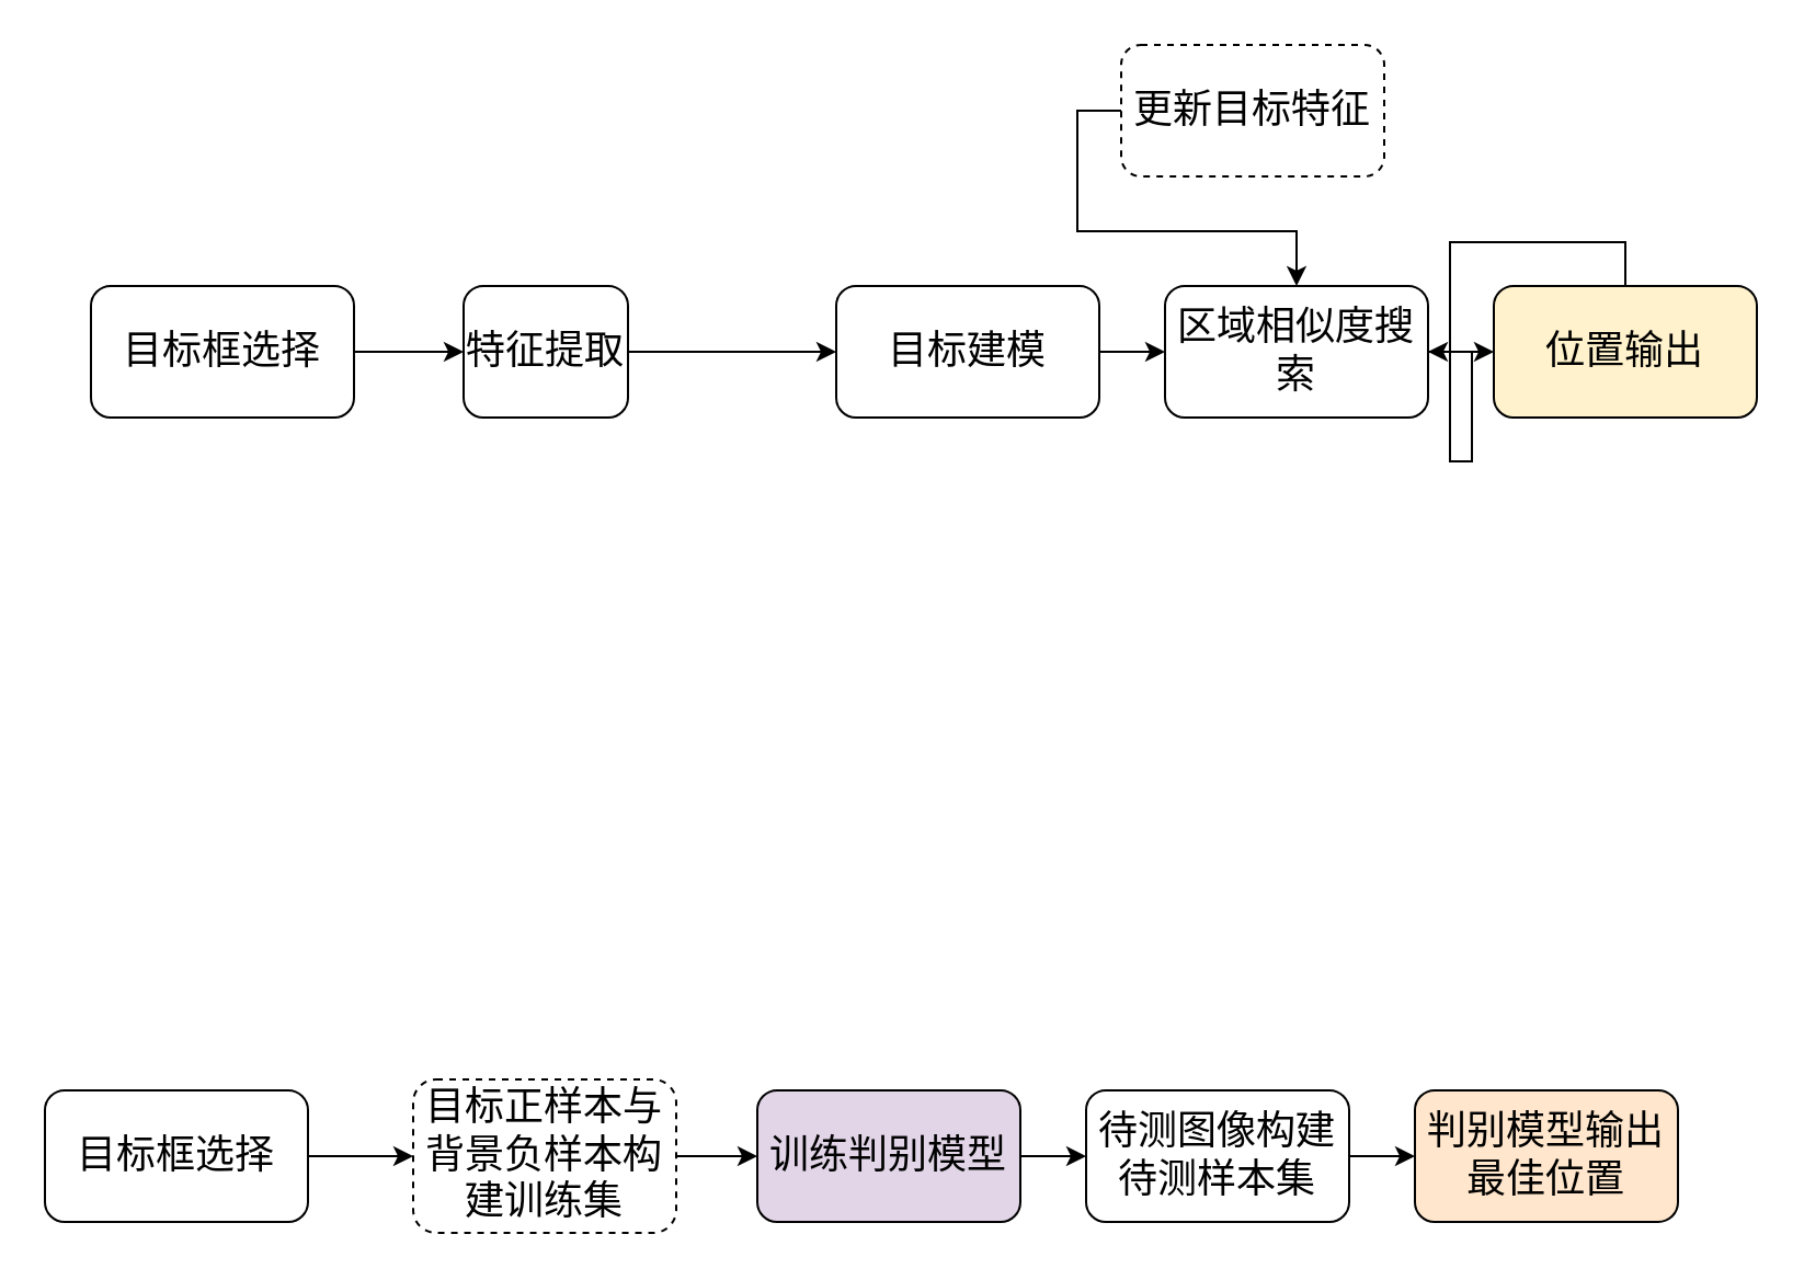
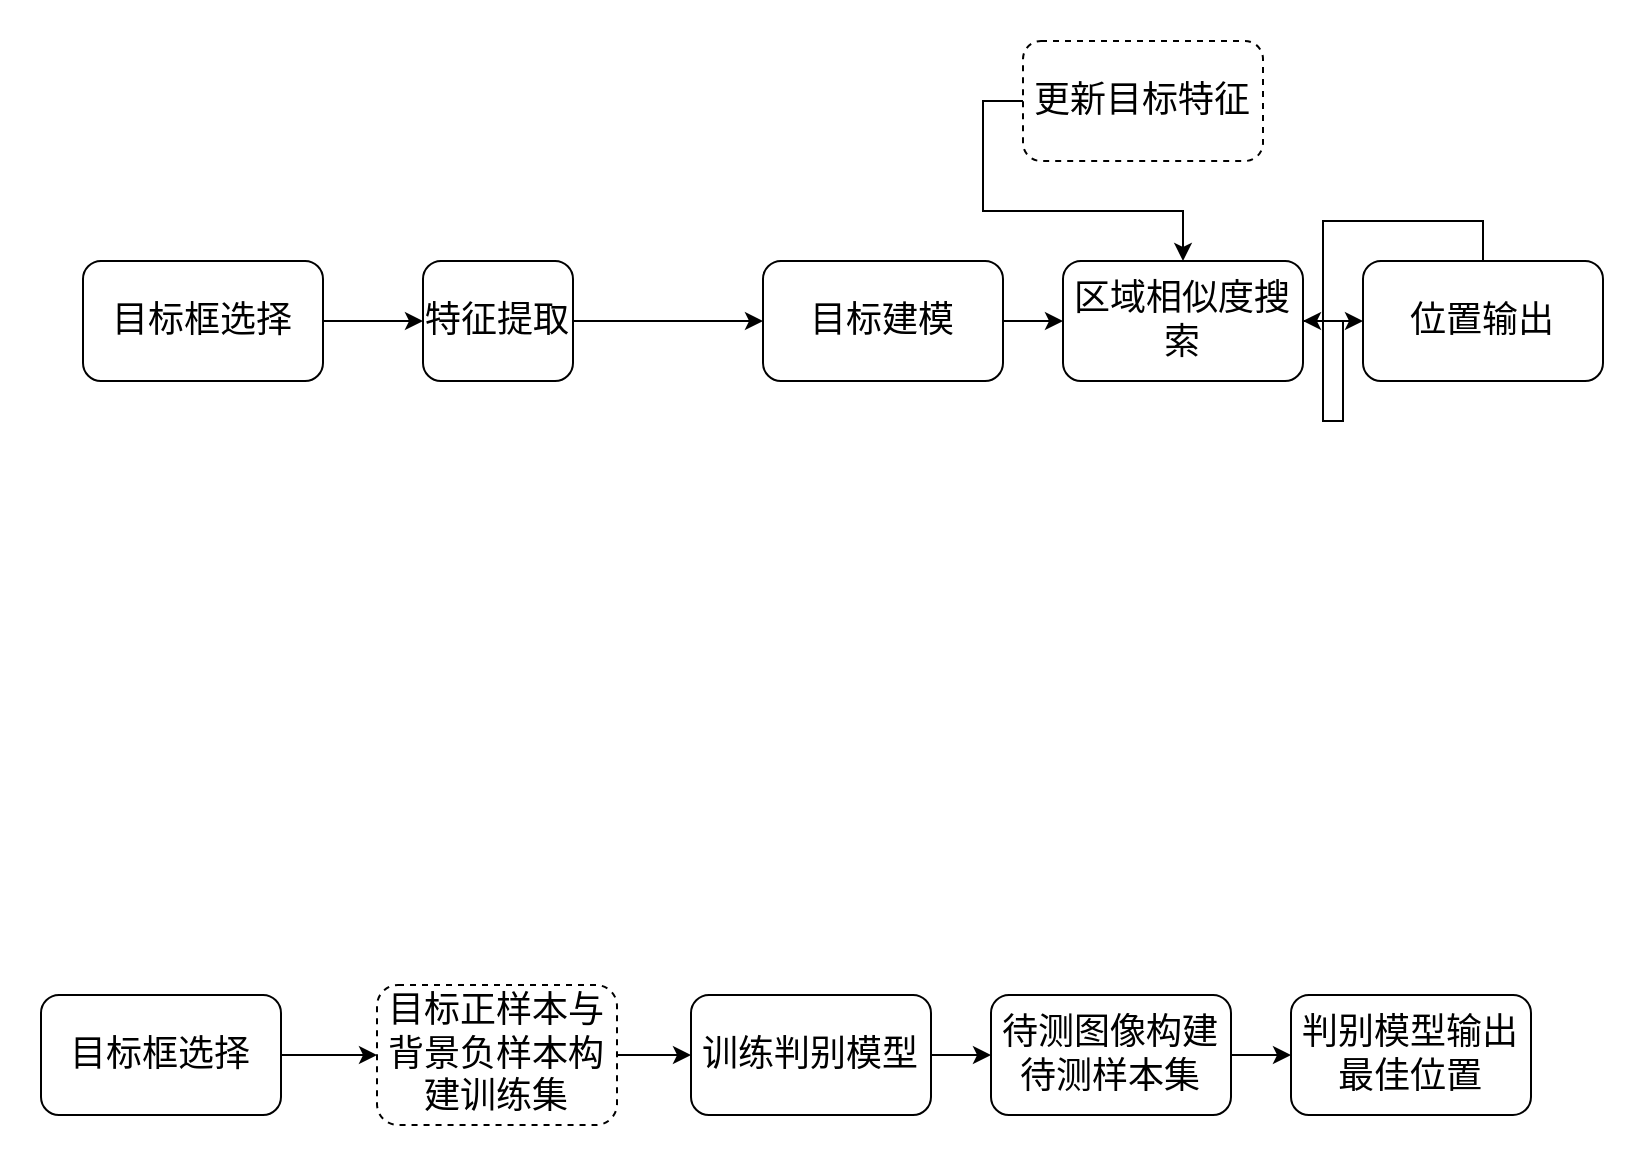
  <mxCell id="0" />
  <mxCell id="1" parent="0" />
  <mxCell id="2" style="edgeStyle=orthogonalEdgeStyle;rounded=0;orthogonalLoop=1;jettySize=auto;html=1;exitX=1;exitY=0.5;exitDx=0;exitDy=0;entryX=0;entryY=0.5;entryDx=0;entryDy=0;" parent="1" source="3" target="5" edge="1"><mxGeometry relative="1" as="geometry" /></mxCell>
  <mxCell id="3" value="&lt;font style=&quot;font-size: 18px;&quot;&gt;目标框选择&lt;/font&gt;" style="rounded=1;whiteSpace=wrap;html=1;" parent="1" vertex="1"><mxGeometry x="41" y="130" width="120" height="60" as="geometry" /></mxCell>
  <mxCell id="4" style="edgeStyle=orthogonalEdgeStyle;rounded=0;orthogonalLoop=1;jettySize=auto;html=1;exitX=1;exitY=0.5;exitDx=0;exitDy=0;fontSize=18;" parent="1" source="5" edge="1"><mxGeometry relative="1" as="geometry"><mxPoint x="381" y="160" as="targetPoint" /></mxGeometry></mxCell>
  <mxCell id="5" value="&lt;font style=&quot;font-size: 18px;&quot;&gt;特征提取&lt;/font&gt;" style="whiteSpace=wrap;html=1;rounded=1;" parent="1" vertex="1"><mxGeometry x="211" y="130" width="75" height="60" as="geometry" /></mxCell>
  <mxCell id="6" style="edgeStyle=orthogonalEdgeStyle;rounded=0;orthogonalLoop=1;jettySize=auto;html=1;exitX=1;exitY=0.5;exitDx=0;exitDy=0;fontSize=18;" parent="1" source="7" edge="1"><mxGeometry relative="1" as="geometry"><mxPoint x="531" y="160" as="targetPoint" /></mxGeometry></mxCell>
  <mxCell id="7" value="&lt;font style=&quot;font-size: 18px;&quot;&gt;目标建模&lt;/font&gt;" style="whiteSpace=wrap;html=1;rounded=1;" parent="1" vertex="1"><mxGeometry x="381" y="130" width="120" height="60" as="geometry" /></mxCell>
  <mxCell id="8" style="edgeStyle=orthogonalEdgeStyle;rounded=0;orthogonalLoop=1;jettySize=auto;html=1;exitX=1;exitY=0.5;exitDx=0;exitDy=0;fontSize=18;" parent="1" source="9" edge="1"><mxGeometry relative="1" as="geometry"><mxPoint x="681" y="160" as="targetPoint" /></mxGeometry></mxCell>
  <mxCell id="9" value="&lt;font style=&quot;font-size: 18px;&quot;&gt;区域相似度搜索&lt;/font&gt;" style="whiteSpace=wrap;html=1;rounded=1;" parent="1" vertex="1"><mxGeometry x="531" y="130" width="120" height="60" as="geometry" /></mxCell>
  <mxCell id="10" style="edgeStyle=orthogonalEdgeStyle;rounded=0;orthogonalLoop=1;jettySize=auto;html=1;exitX=0.5;exitY=0;exitDx=0;exitDy=0;fontSize=18;" parent="1" source="11" target="9" edge="1"><mxGeometry relative="1" as="geometry" /></mxCell>
- <mxCell id="11" value="&lt;font style=&quot;font-size: 18px;&quot;&gt;位置输出&lt;/font&gt;" style="whiteSpace=wrap;html=1;rounded=1;fillColor=#fff2cc;" parent="1" vertex="1"><mxGeometry x="681" y="130" width="120" height="60" as="geometry" /></mxCell>
+ <mxCell id="11" value="&lt;font style=&quot;font-size: 18px;&quot;&gt;位置输出&lt;/font&gt;" style="whiteSpace=wrap;html=1;rounded=1;" parent="1" vertex="1"><mxGeometry x="681" y="130" width="120" height="60" as="geometry" /></mxCell>
  <mxCell id="12" style="edgeStyle=orthogonalEdgeStyle;rounded=0;orthogonalLoop=1;jettySize=auto;html=1;exitX=0;exitY=0.5;exitDx=0;exitDy=0;fontSize=18;" parent="1" source="13" target="9" edge="1"><mxGeometry relative="1" as="geometry" /></mxCell>
  <mxCell id="13" value="更新目标特征" style="rounded=1;whiteSpace=wrap;html=1;fontSize=18;dashed=1;" parent="1" vertex="1"><mxGeometry x="511" y="20" width="120" height="60" as="geometry" /></mxCell>
  <mxCell id="14" style="edgeStyle=orthogonalEdgeStyle;rounded=0;orthogonalLoop=1;jettySize=auto;html=1;exitX=1;exitY=0.5;exitDx=0;exitDy=0;entryX=0;entryY=0.5;entryDx=0;entryDy=0;" parent="1" source="15" target="17" edge="1"><mxGeometry relative="1" as="geometry" /></mxCell>
  <mxCell id="15" value="&lt;font style=&quot;font-size: 18px;&quot;&gt;目标框选择&lt;/font&gt;" style="rounded=1;whiteSpace=wrap;html=1;" parent="1" vertex="1"><mxGeometry x="20" y="497" width="120" height="60" as="geometry" /></mxCell>
  <mxCell id="16" style="edgeStyle=orthogonalEdgeStyle;rounded=0;orthogonalLoop=1;jettySize=auto;html=1;exitX=1;exitY=0.5;exitDx=0;exitDy=0;fontSize=18;" parent="1" source="17" edge="1"><mxGeometry relative="1" as="geometry"><mxPoint x="345" y="527" as="targetPoint" /></mxGeometry></mxCell>
  <mxCell id="17" value="&lt;font style=&quot;font-size: 18px;&quot;&gt;目标正样本与背景负样本构建训练集&lt;/font&gt;" style="whiteSpace=wrap;html=1;rounded=1;dashed=1;" parent="1" vertex="1"><mxGeometry x="188" y="492" width="120" height="70" as="geometry" /></mxCell>
  <mxCell id="18" style="edgeStyle=orthogonalEdgeStyle;rounded=0;orthogonalLoop=1;jettySize=auto;html=1;exitX=1;exitY=0.5;exitDx=0;exitDy=0;fontSize=18;" parent="1" source="19" edge="1"><mxGeometry relative="1" as="geometry"><mxPoint x="495" y="527" as="targetPoint" /></mxGeometry></mxCell>
- <mxCell id="19" value="&lt;font style=&quot;font-size: 18px;&quot;&gt;训练判别模型&lt;/font&gt;" style="whiteSpace=wrap;html=1;rounded=1;fillColor=#e1d5e7;" parent="1" vertex="1"><mxGeometry x="345" y="497" width="120" height="60" as="geometry" /></mxCell>
+ <mxCell id="19" value="&lt;font style=&quot;font-size: 18px;&quot;&gt;训练判别模型&lt;/font&gt;" style="whiteSpace=wrap;html=1;rounded=1;" parent="1" vertex="1"><mxGeometry x="345" y="497" width="120" height="60" as="geometry" /></mxCell>
  <mxCell id="20" style="edgeStyle=orthogonalEdgeStyle;rounded=0;orthogonalLoop=1;jettySize=auto;html=1;exitX=1;exitY=0.5;exitDx=0;exitDy=0;fontSize=18;" parent="1" source="21" edge="1"><mxGeometry relative="1" as="geometry"><mxPoint x="645" y="527" as="targetPoint" /></mxGeometry></mxCell>
  <mxCell id="21" value="&lt;font style=&quot;font-size: 18px;&quot;&gt;待测图像构建待测样本集&lt;/font&gt;" style="whiteSpace=wrap;html=1;rounded=1;" parent="1" vertex="1"><mxGeometry x="495" y="497" width="120" height="60" as="geometry" /></mxCell>
- <mxCell id="22" value="&lt;font style=&quot;font-size: 18px;&quot;&gt;判别模型输出最佳位置&lt;/font&gt;" style="whiteSpace=wrap;html=1;rounded=1;fillColor=#ffe6cc;" parent="1" vertex="1"><mxGeometry x="645" y="497" width="120" height="60" as="geometry" /></mxCell>
+ <mxCell id="22" value="&lt;font style=&quot;font-size: 18px;&quot;&gt;判别模型输出最佳位置&lt;/font&gt;" style="whiteSpace=wrap;html=1;rounded=1;" parent="1" vertex="1"><mxGeometry x="645" y="497" width="120" height="60" as="geometry" /></mxCell>
